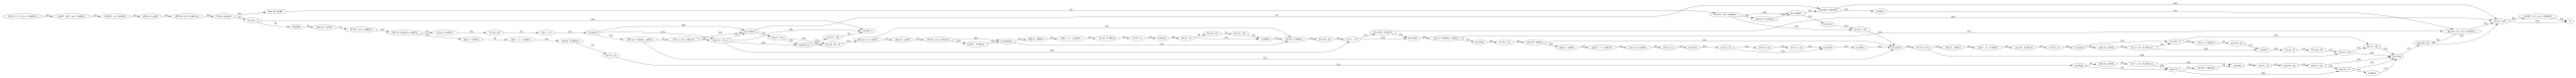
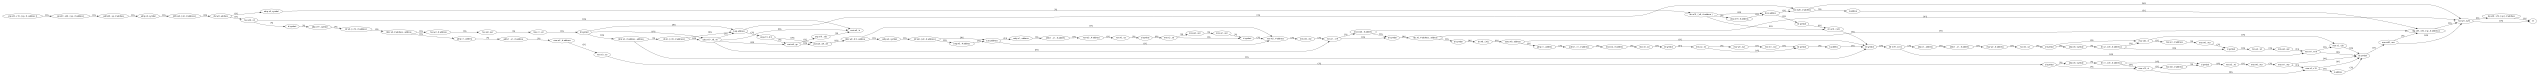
  digraph {
    fontname="Noto Sans"
    rankdir=LR
    node [fontname="Noto Sans"]
    edge [fontname="Noto Sans"]
    n1 [label="stp x20 , x19 , [ sp , #- address ]!"]
    n2 [label="stp x29 , x30 , [ sp , # address ]"]
    n3 [label="add x29 , sp , # address"]
    n4 [label="adrp x8 , symbol"]
    n5 [label="ldrb w8 , [ x8 , # address ]"]
    n6 [label="cbz w8 , address"]
    n7 [label="adrp x8 , symbol"]
    n8 [label="mov x20 , x0"]
    n9 [label="ldr w19 , [ x8 , # address ]"]
    n10 [label="bl symbol"]
    n11 [label="cset w9 , le"]
    n12 [label="cmp w19 , # address"]
    n13 [label="b.ne address"]
    n14 [label="str w19 , [ x0 ]"]
    n15 [label="adrp x19 , symbol"]
    n16 [label="bl symbol"]
    n17 [label="mov w20 , # address"]
    n18 [label="bl symbol"]
    n19 [label="b address"]
    n20 [label="mov w0 , w20"]
    n21 [label="ldp x29 , x30 , [ sp , # address ]"]
    n22 [label="ldp x20 , x19 , [ sp ] , # address"]
    n23 [label=ret]
    n24 [label="ldr x8 , [ x19 , # address ]"]
    n25 [label="tbnz x8 , # address , address"]
    n26 [label="adrp x1 , address"]
    n27 [label="mov w2 , # address"]
    n28 [label="add x1 , x1 , # address"]
    n29 [label="mov w0 , wzr"]
    n30 [label="mov w2 , # address"]
    n31 [label="mov x1 , xzr"]
    n32 [label="ldr w19 , [ x0 ]"]
    n33 [label="adrp x1 , address"]
    n34 [label="mov w1 , w19"]
    n35 [label="mov x0 , xzr"]
    n36 [label="bl symbol"]
    n37 [label="adrp x8 , symbol"]
    n38 [label="mov x19 , x0"]
    n39 [label="ldr x1 , [ x8 , # address ]"]
    n40 [label="mov w0 , # address"]
    n41 [label="mov x2 , x19"]
    n42 [label="bl symbol"]
    n43 [label="mov x3 , x0"]
    n44 [label="bl symbol"]
    n45 [label="b address"]
    n46 [label="mov w0 , wzr"]
    n47 [label="mov w1 , wzr"]
    n48 [label="mov w20 , wzr"]
    n49 [label="bl symbol"]
    n50 [label="tbnz x0 , # address , address"]
    n51 [label="subs x19 , x8 , x0"]
    n52 [label="b.eq address"]
    n53 [label="ldr x8 , [ x19 , # address ]"]
    n54 [label="cset w8 , ge"]
    n55 [label="mov x1 , x19"]
    n56 [label="cmp x19 , # 0"]
    n57 [label="add x1 , x1 , # address"]
    n58 [label="mov x2 , x20"]
    n59 [label="mov w2 , # address"]
    n60 [label="mov x0 , xzr"]
    n61 [label="bl symbol"]
    n62 [label="adrp x8 , symbol"]
    n63 [label="mov x20 , x0"]
    n64 [label="ldr x2 , [ x8 , # address ]"]
    n65 [label="mov w1 , # address"]
    n66 [label="bl symbol"]
    n67 [label="mov x3 , x0"]
    n68 [label="mov w0 , wzr"]
    n69 [label="mov w0 , wzr"]
    n70 [label="cmp x19 , x20"]
    n71 [label="and w8 , w9 , w8"]
    n72 [label="mov w20 , # address"]
    n73 [label="bl symbol"]
    n74 [label="tbnz w8 , # 0 , address"]
    n75 [label="mov w2 , # address"]
    n76 [label="adrp x8 , symbol"]
    n77 [label="mov w0 , wzr"]
    n78 [label="ldr w8 , [ x8 , # address ]"]
    n79 [label="cmp w5 , # address"]
    n80 [label="b.eq address"]
    n81 [label="tbz x0 , # address , address"]
    n82 [label="bl symbol"]
    n83 [label="ldr w8 , [ x0 ]"]
    n84 [label="cbnz w8 , address"]
    n85 [label="adrp x1 , address"]
    n86 [label="add x1 , x1 , # address"]
    n87 [label="mov w2 , # address"]
    n88 [label="adrp x1 , address"]
    n89 [label="add x1 , x1 , # address"]
    n90 [label="mov w2 , # address"]
    n91 [label="mov x0 , xzr"]
    n92 [label="bl symbol"]
    n93 [label="mov x2 , x0"]
    n94 [label="mov w0 , wzr"]
    n95 [label="bl symbol"]
    n96 [label="mov w1 , wzr"]
    n97 [label="mov x0 , xzr"]
    n98 [label="bl symbol"]
    n99 [label="mov x2 , x0"]
    n100 [label="mov w0 , wzr"]
    n101 [label="bl symbol"]
    n102 [label="mov w1 , wzr"]
    n103 [label="b address"]
    n1 -> n2 [label=CFG]
    n2 -> n3 [label=CFG]
    n3 -> n4 [label=CFG]
    n4 -> n5 [label=CFG]
    n5 -> n6 [label=DFG]
    n6 -> n7 [label=CFG]
    n6 -> n8 [label=CFG]
    n7 -> n9 [label=CFG]
    n8 -> n10 [label=CFG]
    n8 -> n11 [label=DFG]
    n9 -> n12 [label=CFG]
    n9 -> n13 [label=DFG]
    n9 -> n14 [label=DFG]
    n10 -> n15 [label=CFG]
    n12 -> n13 [label=CFG]
    n13 -> n16 [label=CFG]
    n13 -> n17 [label=CFG]
    n14 -> n18 [label=CFG]
    n15 -> n24 [label=CFG]
    n16 -> n14 [label=DFG]
    n17 -> n19 [label=CFG]
    n17 -> n20 [label=DFG]
    n18 -> n32 [label=DFG]
    n19 -> n21 [label=CFG]
    n20 -> n22 [label=DFG]
    n20 -> n23 [label=DFG]
    n21 -> n20 [label=CFG]
    n22 -> n23 [label=CFG]
    n24 -> n25 [label=DFG]
    n25 -> n26 [label=CFG]
    n25 -> n27 [label=CFG]
    n26 -> n28 [label=CFG]
    n27 -> n29 [label=CFG]
    n28 -> n30 [label=CFG]
    n29 -> n31 [label=CFG]
    n30 -> n35 [label=CFG]
    n31 -> n49 [label=CFG]
    n32 -> n33 [label=CFG]
    n32 -> n34 [label=DFG]
    n33 -> n57 [label=CFG]
    n34 -> n44 [label=DFG]
    n34 -> n58 [label=CFG]
    n35 -> n36 [label=CFG]
    n36 -> n37 [label=CFG]
    n36 -> n38 [label=DFG]
    n37 -> n39 [label=CFG]
    n38 -> n40 [label=CFG]
    n38 -> n41 [label=DFG]
    n39 -> n38 [label=DFG]
    n39 -> n42 [label=DFG]
    n40 -> n42 [label=CFG]
    n41 -> n44 [label=DFG]
    n41 -> n45 [label=CFG]
    n42 -> n43 [label=DFG]
    n43 -> n46 [label=CFG]
    n44 -> n48 [label=CFG]
    n45 -> n44 [label=CFG]
    n46 -> n47 [label=CFG]
    n47 -> n41 [label=CFG]
    n47 -> n44 [label=DFG]
    n48 -> n20 [label=DFG]
-   n21 -> n48 [label=CFG]
+   n48 -> n21 [label=CFG]
    n49 -> n50 [label=DFG]
    n49 -> n51 [label=DFG]
    n49 -> n52 [label=DFG]
    n50 -> n18 [label=CFG]
    n50 -> n53 [label=CFG]
    n51 -> n11 [label=DFG]
    n51 -> n52 [label=CFG]
    n51 -> n54 [label=DFG]
    n51 -> n55 [label=DFG]
    n52 -> n17 [label=CFG]
    n52 -> n56 [label=CFG]
    n53 -> n51 [label=DFG]
    n53 -> n52 [label=DFG]
    n54 -> n70 [label=CFG]
    n54 -> n71 [label=DFG]
    n55 -> n72 [label=CFG]
    n55 -> n73 [label=DFG]
    n56 -> n54 [label=CFG]
    n56 -> n71 [label=DFG]
    n57 -> n59 [label=CFG]
    n58 -> n44 [label=DFG]
    n59 -> n60 [label=CFG]
    n60 -> n61 [label=CFG]
    n61 -> n62 [label=CFG]
    n61 -> n63 [label=DFG]
    n62 -> n64 [label=CFG]
    n63 -> n58 [label=DFG]
    n63 -> n65 [label=CFG]
    n64 -> n63 [label=CFG]
    n64 -> n66 [label=DFG]
    n65 -> n68 [label=CFG]
    n66 -> n67 [label=DFG]
    n67 -> n69 [label=CFG]
    n68 -> n66 [label=CFG]
    n69 -> n34 [label=CFG]
    n70 -> n11 [label=CFG]
    n71 -> n74 [label=DFG]
    n72 -> n20 [label=DFG]
    n72 -> n73 [label=CFG]
    n73 -> n81 [label=DFG]
    n74 -> n75 [label=CFG]
    n74 -> n76 [label=CFG]
    n75 -> n77 [label=CFG]
    n76 -> n78 [label=CFG]
    n77 -> n55 [label=CFG]
    n78 -> n79 [label=CFG]
    n78 -> n80 [label=DFG]
    n79 -> n80 [label=CFG]
    n80 -> n75 [label=CFG]
    n80 -> n85 [label=CFG]
    n81 -> n21 [label=CFG]
    n81 -> n82 [label=CFG]
    n82 -> n83 [label=DFG]
    n83 -> n84 [label=DFG]
    n84 -> n18 [label=CFG]
    n84 -> n88 [label=CFG]
    n85 -> n86 [label=CFG]
    n86 -> n87 [label=CFG]
    n87 -> n91 [label=CFG]
    n88 -> n89 [label=CFG]
    n89 -> n90 [label=CFG]
    n90 -> n97 [label=CFG]
    n91 -> n92 [label=CFG]
    n92 -> n93 [label=DFG]
    n93 -> n94 [label=CFG]
    n93 -> n95 [label=DFG]
    n94 -> n96 [label=CFG]
    n95 -> n75 [label=CFG]
    n96 -> n95 [label=CFG]
    n97 -> n98 [label=CFG]
    n98 -> n99 [label=DFG]
    n99 -> n100 [label=CFG]
    n99 -> n101 [label=DFG]
    n100 -> n102 [label=CFG]
    n101 -> n103 [label=CFG]
    n102 -> n101 [label=CFG]
    n103 -> n18 [label=CFG]
  }
